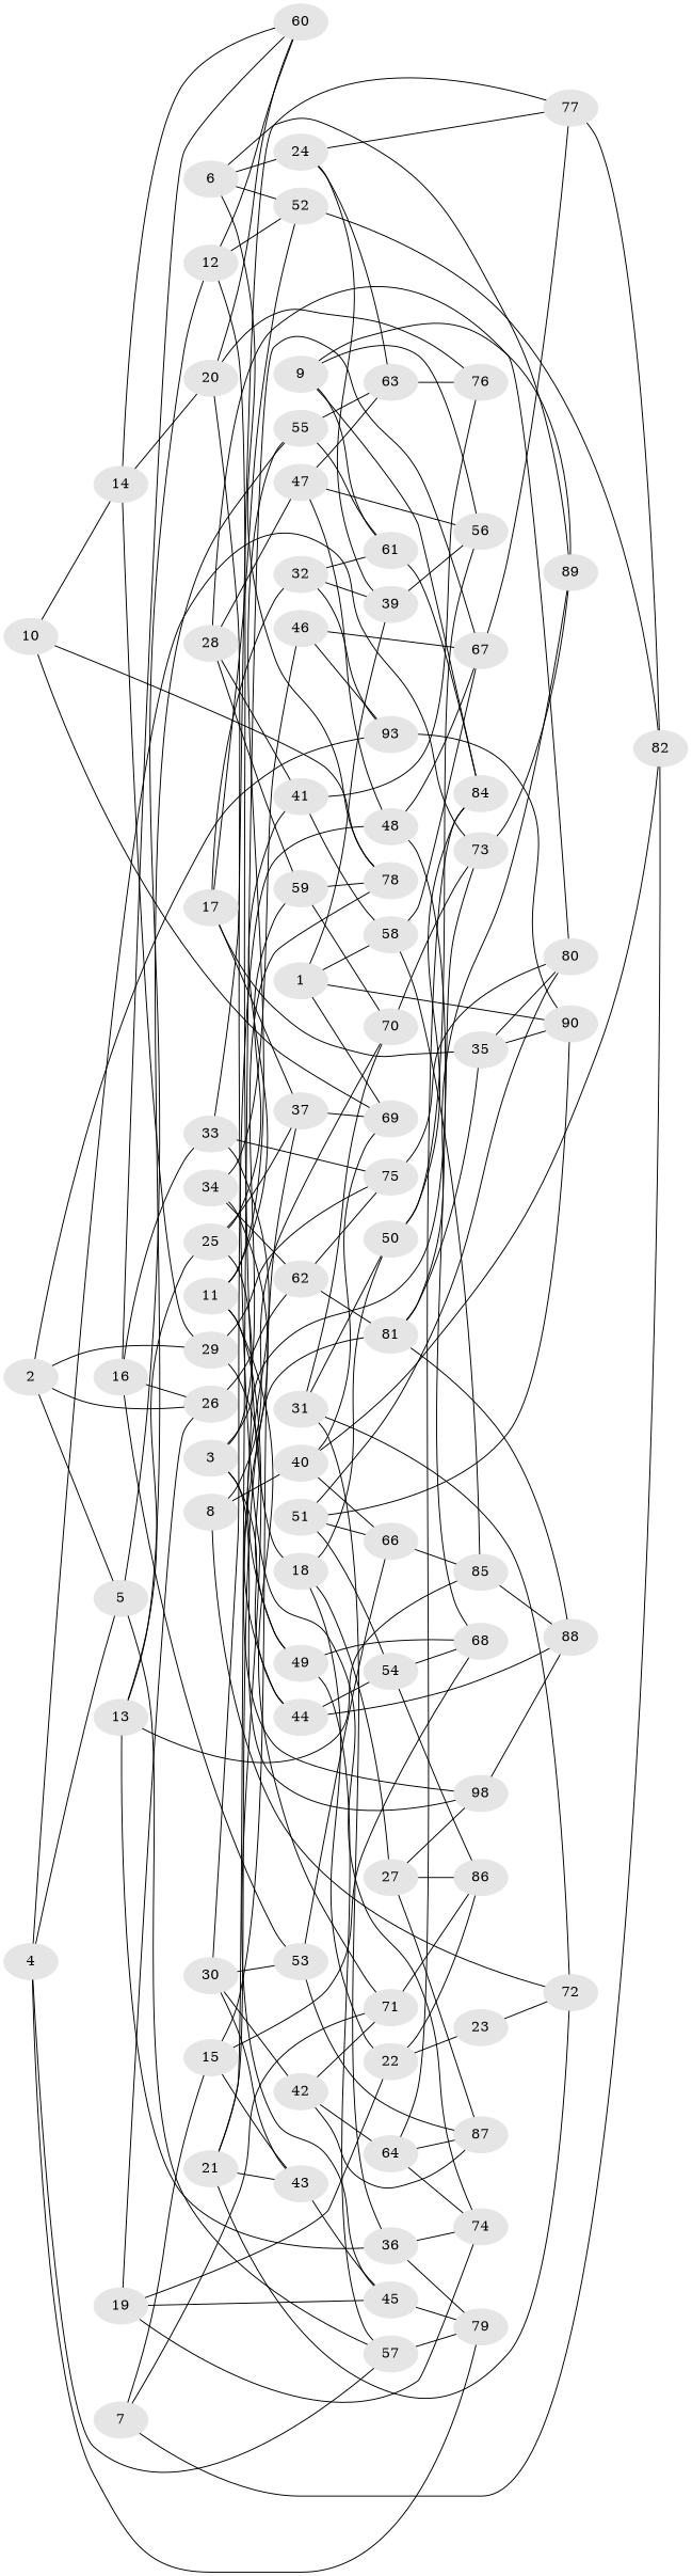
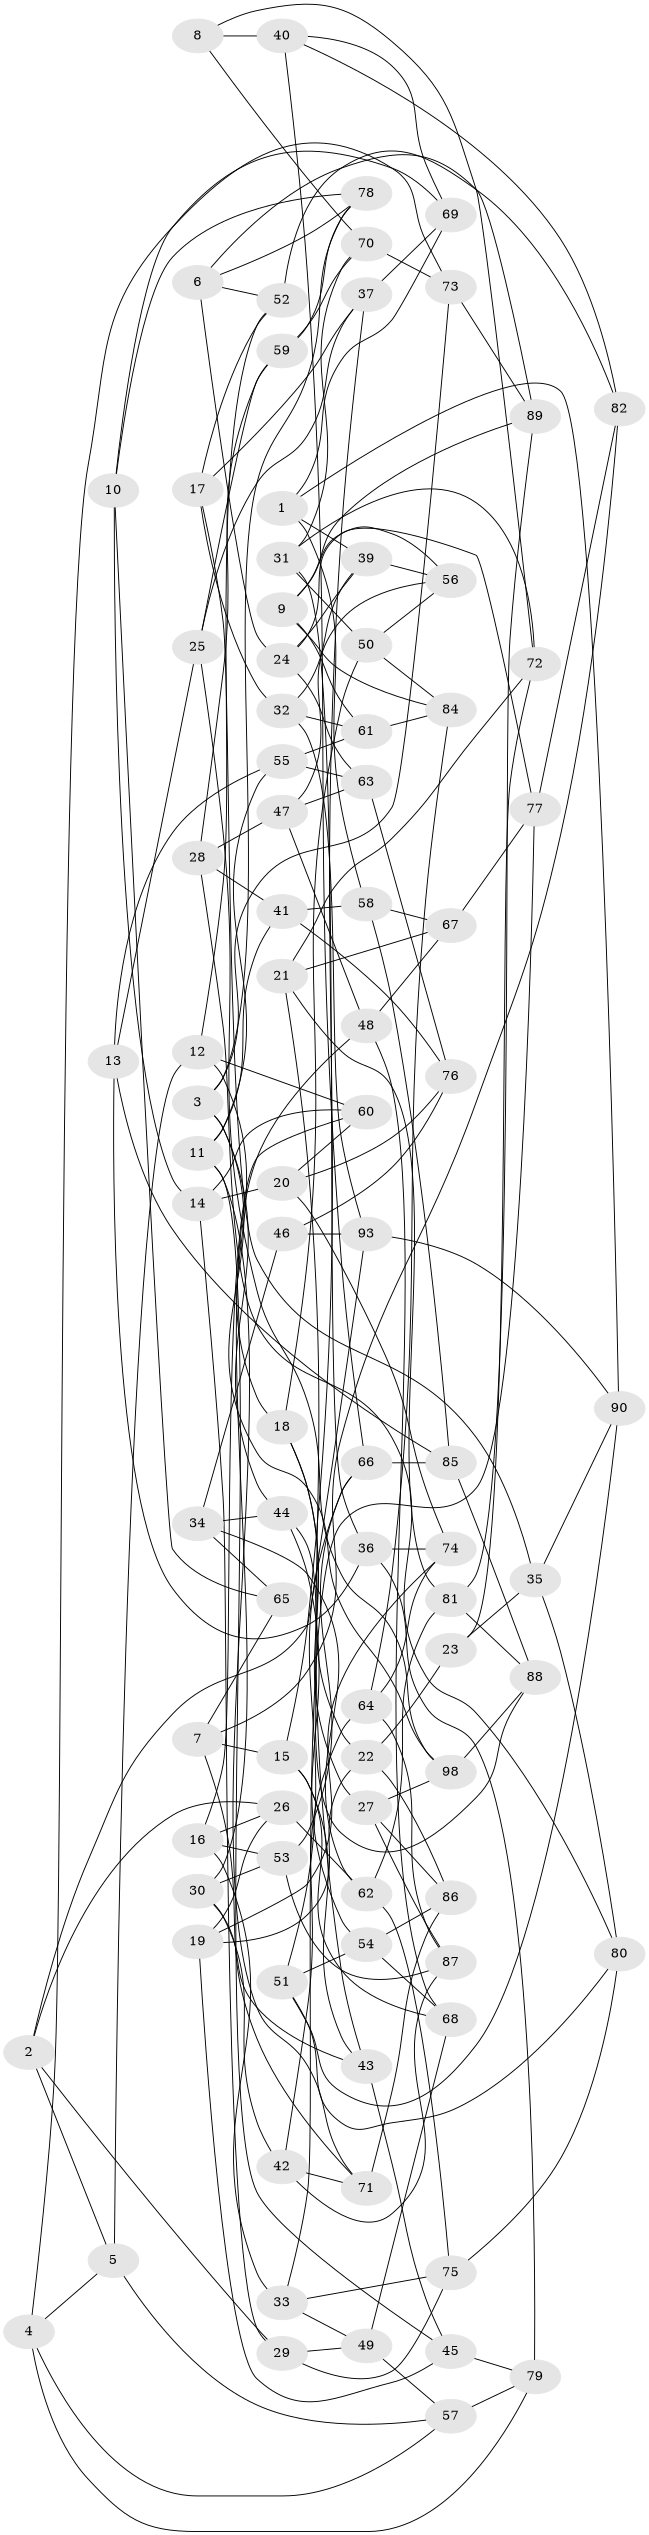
  graph {
    rankdir=LR
    node [color=gray90 style=filled]
    1
    39
    58
    69
    90
    56
    85
    67
    2
    5
    26
    29
    n13 [label=93]
    57
    12
    62
    49
    75
    n19 [label=98]
    3
    44
    73
    78
    88
    54
    89
    4
    79
    52
    18
    60
    6
    24
    63
    77
    82
    7
    15
+   65
    71
    37
    43
    68
    86
    8
    40
    70
    72
    66
    46
    76
    9
    61
    84
    10
    14
    20
    11
    41
    45
    55
    22
    27
    50
    13
    25
    36
    59
    74
    16
    33
    53
    87
    17
    32
    35
    80
    23
    19
    21
    81
    28
    47
    48
    30
    42
    64
    31
    34
    51
    1 -- 39
    1 -- 58
    1 -- 69
    1 -- 90
    39 -- 56
    58 -- 85
    58 -- 67
    85 -- 88
    67 -- 77
    2 -- 5
    2 -- 26
    2 -- 29
    2 -- n13
    5 -- 57
    5 -- 12
    26 -- 62
    29 -- 49
    29 -- 75
    n13 -- 90
    57 -- 79
    12 -- 52
    12 -- 18
    12 -- 60
    62 -- 75
    62 -- 81
    49 -- 57
    49 -- 68
    75 -- 80
    n19 -- 88
    3 -- n19
    3 -- 44
    3 -- 73
    3 -- 78
    44 -- 88
    44 -- 54
    73 -- 89
    54 -- 68
    54 -- 86
    4 -- 5
    4 -- 57
    4 -- 73
    4 -- 79
    52 -- 82
    18 -- 22
    18 -- 27
    18 -- 50
    6 -- 78
    6 -- 89
    6 -- 52
    6 -- 24
    24 -- 39
    24 -- 63
    24 -- 77
    63 -- 76
    77 -- 82
    7 -- 82
    7 -- 15
+   7 -- 65
    7 -- 71
    15 -- 37
    15 -- 43
    15 -- 68
    71 -- 86
    37 -- 69
    43 -- 45
    8 -- 40
    8 -- 70
    8 -- 72
    40 -- 69
    40 -- 82
    40 -- 66
    70 -- 73
    66 -- 85
    46 -- n13
-   46 -- 67
+   46 -- 76
    9 -- 56
    9 -- 89
    9 -- 61
    9 -- 84
    61 -- 84
    10 -- 69
    10 -- 78
+   10 -- 65
    10 -- 14
    14 -- 29
    14 -- 60
    14 -- 20
    20 -- 60
    20 -- 76
    20 -- 74
    11 -- 71
    11 -- 41
    11 -- 45
    11 -- 55
    41 -- 58
    41 -- 76
    45 -- 79
    55 -- 63
    55 -- 61
    22 -- 86
    22 -- 23
    27 -- n19
    27 -- 86
    27 -- 87
    50 -- 56
    50 -- 84
    13 -- 85
    13 -- 55
    13 -- 25
    13 -- 36
    25 -- n19
    25 -- 37
    25 -- 59
    36 -- 79
    36 -- 74
    59 -- 78
    59 -- 70
    16 -- 26
    16 -- 60
    16 -- 33
    16 -- 53
    33 -- 49
    33 -- 75
    33 -- 77
    53 -- 66
    53 -- 87
    17 -- 52
    17 -- 37
    17 -- 32
    17 -- 35
    32 -- 39
    32 -- n13
    32 -- 61
    35 -- 90
    35 -- 80
    23 -- 72
-   81 -- 35
+   23 -- 35
    19 -- 26
    19 -- 45
    19 -- 22
    19 -- 74
    21 -- 67
    21 -- 43
    21 -- 72
    21 -- 81
    81 -- 88
    81 -- 89
    28 -- 41
    28 -- 59
    28 -- 80
    28 -- 47
    47 -- 56
    47 -- 63
    47 -- 48
    48 -- 67
    48 -- 68
    30 -- 43
    30 -- 53
    30 -- 48
    30 -- 42
    42 -- 71
    42 -- 87
    42 -- 64
    64 -- 84
    64 -- 74
    64 -- 87
    31 -- 70
    31 -- 72
    31 -- 50
    31 -- 36
    34 -- 62
    34 -- 44
+   34 -- 65
    34 -- 46
    51 -- 90
    51 -- 54
    51 -- 66
    51 -- 80
  }
